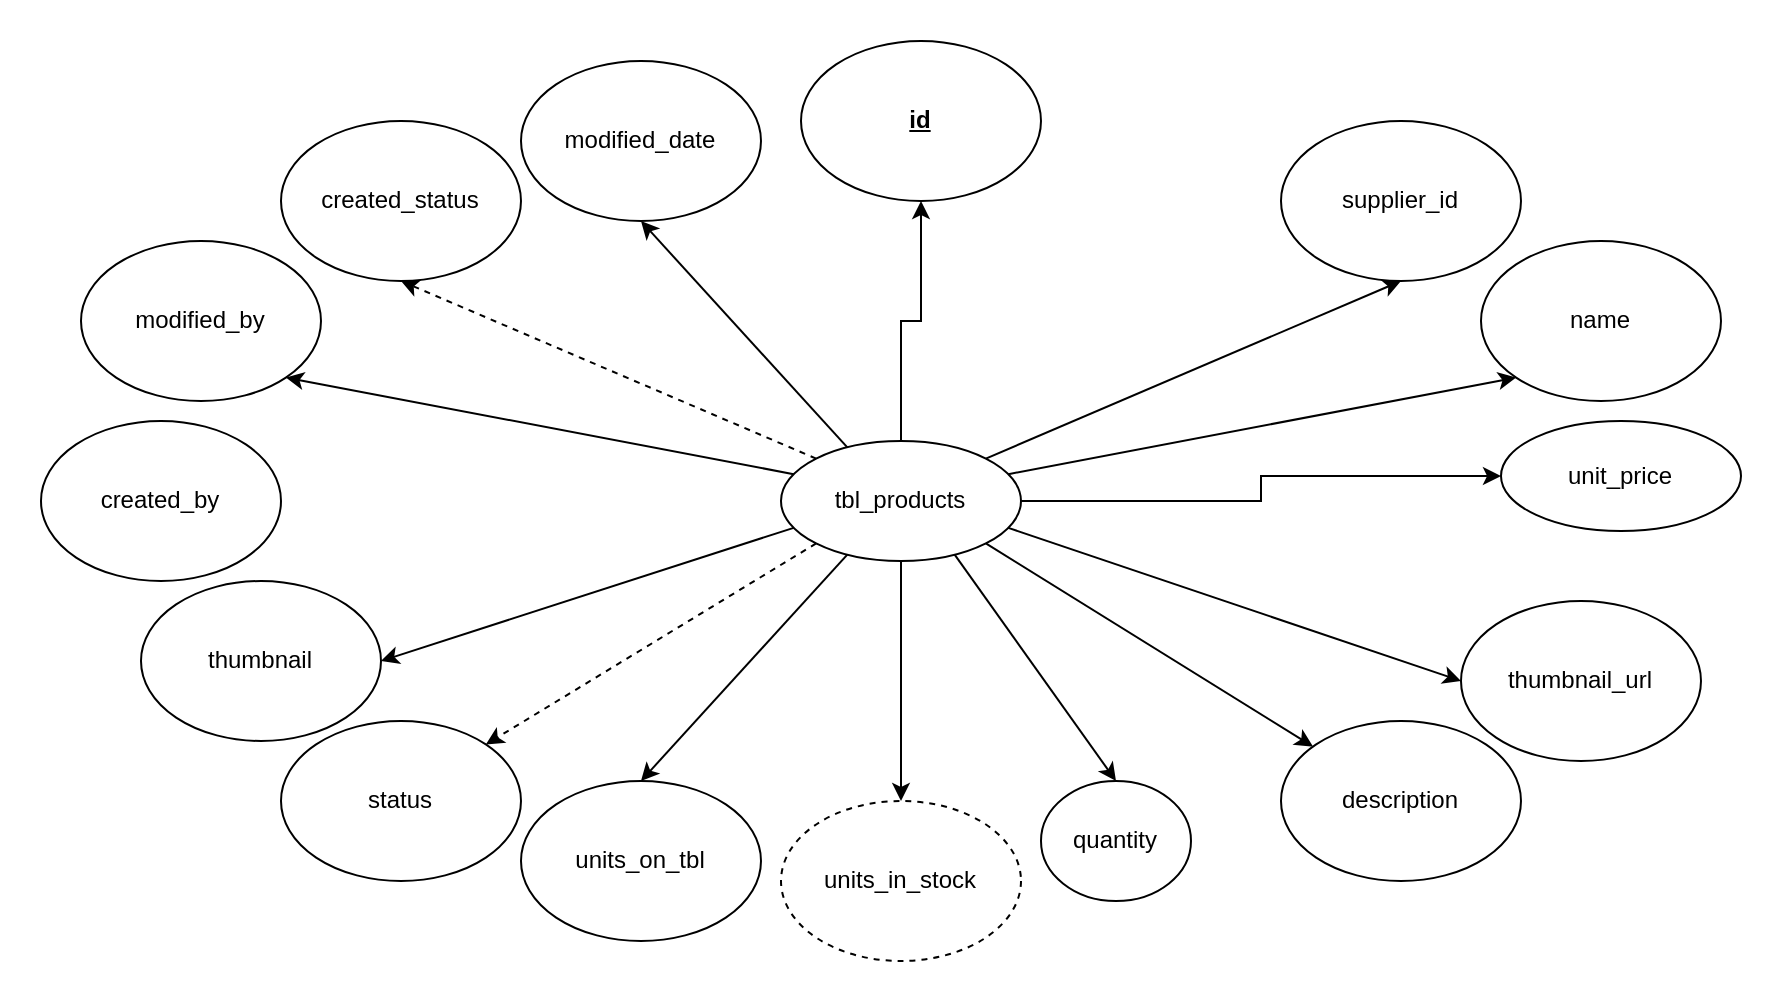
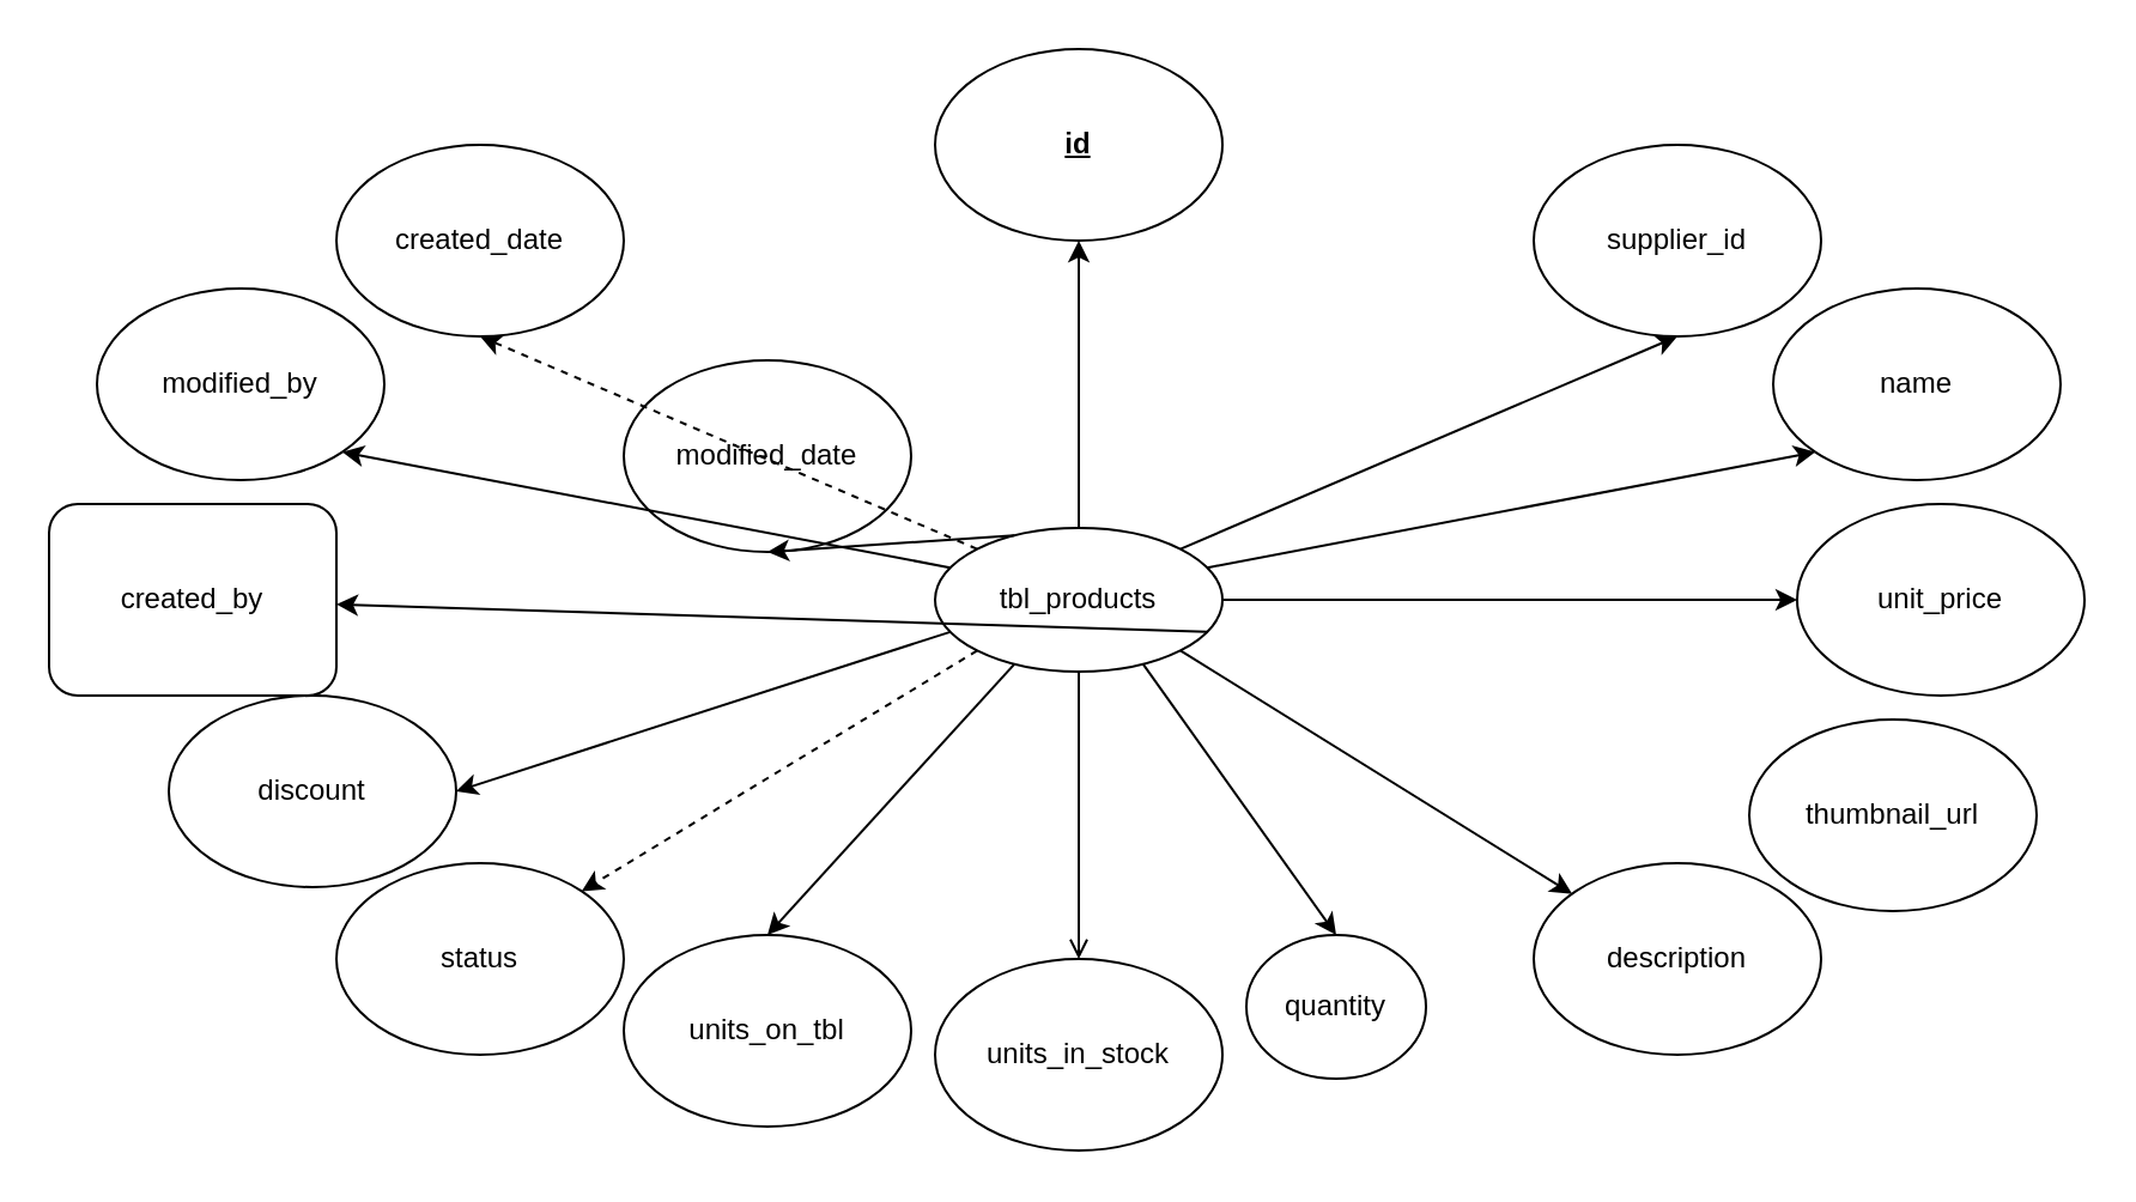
  <mxCell id="0" />
  <mxCell id="1" parent="0" />
  <mxCell id="2" style="edgeStyle=orthogonalEdgeStyle;rounded=0;orthogonalLoop=1;jettySize=auto;html=1;entryX=0.5;entryY=1;entryDx=0;entryDy=0;fontFamily=Helvetica;fontSize=12;" edge="1" parent="1" source="5" target="6"><mxGeometry relative="1" as="geometry" /></mxCell>
  <mxCell id="3" style="edgeStyle=orthogonalEdgeStyle;rounded=0;orthogonalLoop=1;jettySize=auto;html=1;entryX=0;entryY=0.5;entryDx=0;entryDy=0;fontFamily=Helvetica;fontSize=12;" edge="1" parent="1" source="5" target="9"><mxGeometry relative="1" as="geometry" /></mxCell>
- <mxCell id="4" style="edgeStyle=orthogonalEdgeStyle;rounded=0;orthogonalLoop=1;jettySize=auto;html=1;fontFamily=Helvetica;fontSize=12;" edge="1" parent="1" source="5" target="13"><mxGeometry relative="1" as="geometry" /></mxCell>
+ <mxCell id="4" style="edgeStyle=orthogonalEdgeStyle;rounded=0;orthogonalLoop=1;jettySize=auto;html=1;fontFamily=Helvetica;fontSize=12;endArrow=open;" edge="1" parent="1" source="5" target="13"><mxGeometry relative="1" as="geometry" /></mxCell>
  <mxCell id="5" value="&lt;span id=&quot;docs-internal-guid-6e21b1f5-7fff-73fa-4234-542e73d8e674&quot; style=&quot;font-size: 12px;&quot;&gt;&lt;span style=&quot;font-size: 12px; background-color: transparent; vertical-align: baseline;&quot;&gt;tbl_products&lt;/span&gt;&lt;/span&gt;" style="ellipse;whiteSpace=wrap;html=1;fontFamily=Helvetica;fontSize=12;" vertex="1" parent="1"><mxGeometry x="390" y="220" width="120" height="60" as="geometry" /></mxCell>
- <mxCell id="6" value="&lt;b style=&quot;font-size: 12px;&quot;&gt;&lt;u style=&quot;font-size: 12px;&quot;&gt;id&lt;/u&gt;&lt;/b&gt;" style="ellipse;whiteSpace=wrap;html=1;fontFamily=Helvetica;fontSize=12;" vertex="1" parent="1"><mxGeometry x="400" y="20" width="120" height="80" as="geometry" /></mxCell>
+ <mxCell id="6" value="&lt;b style=&quot;font-size: 12px;&quot;&gt;&lt;u style=&quot;font-size: 12px;&quot;&gt;id&lt;/u&gt;&lt;/b&gt;" style="ellipse;whiteSpace=wrap;html=1;fontFamily=Helvetica;fontSize=12;" vertex="1" parent="1"><mxGeometry x="390" y="20" width="120" height="80" as="geometry" /></mxCell>
  <mxCell id="7" value="&lt;span id=&quot;docs-internal-guid-243d4c91-7fff-da60-47da-f7300d32f92f&quot; style=&quot;font-size: 12px;&quot;&gt;&lt;span style=&quot;font-size: 12px; background-color: transparent; vertical-align: baseline;&quot;&gt;supplier_id&lt;/span&gt;&lt;/span&gt;" style="ellipse;whiteSpace=wrap;html=1;fontFamily=Helvetica;fontSize=12;" vertex="1" parent="1"><mxGeometry x="640" y="60" width="120" height="80" as="geometry" /></mxCell>
  <mxCell id="8" value="&lt;span id=&quot;docs-internal-guid-08d7a737-7fff-f1ab-7426-9d7c1a31cc10&quot; style=&quot;font-size: 12px;&quot;&gt;&lt;span style=&quot;font-size: 12px; background-color: transparent; vertical-align: baseline;&quot;&gt;name&lt;/span&gt;&lt;/span&gt;" style="ellipse;whiteSpace=wrap;html=1;fontFamily=Helvetica;fontSize=12;" vertex="1" parent="1"><mxGeometry x="740" y="120" width="120" height="80" as="geometry" /></mxCell>
- <mxCell id="9" value="&lt;span id=&quot;docs-internal-guid-c86216eb-7fff-084b-5779-dad28581980a&quot; style=&quot;font-size: 12px;&quot;&gt;&lt;span style=&quot;font-size: 12px; background-color: transparent; vertical-align: baseline;&quot;&gt;unit_price&lt;/span&gt;&lt;/span&gt;" style="ellipse;whiteSpace=wrap;html=1;fontFamily=Helvetica;fontSize=12;" vertex="1" parent="1"><mxGeometry x="750" y="210" width="120" height="55" as="geometry" /></mxCell>
+ <mxCell id="9" value="&lt;span id=&quot;docs-internal-guid-c86216eb-7fff-084b-5779-dad28581980a&quot; style=&quot;font-size: 12px;&quot;&gt;&lt;span style=&quot;font-size: 12px; background-color: transparent; vertical-align: baseline;&quot;&gt;unit_price&lt;/span&gt;&lt;/span&gt;" style="ellipse;whiteSpace=wrap;html=1;fontFamily=Helvetica;fontSize=12;" vertex="1" parent="1"><mxGeometry x="750" y="210" width="120" height="80" as="geometry" /></mxCell>
  <mxCell id="10" value="&lt;span id=&quot;docs-internal-guid-d89c53fd-7fff-1e32-b6b2-c424d7226441&quot; style=&quot;font-size: 12px;&quot;&gt;&lt;span style=&quot;font-size: 12px; background-color: transparent; vertical-align: baseline;&quot;&gt;thumbnail_url&lt;/span&gt;&lt;/span&gt;" style="ellipse;whiteSpace=wrap;html=1;fontFamily=Helvetica;fontSize=12;" vertex="1" parent="1"><mxGeometry x="730" y="300" width="120" height="80" as="geometry" /></mxCell>
  <mxCell id="11" value="&lt;span id=&quot;docs-internal-guid-520b58ec-7fff-37f6-4a16-2b36a00168e7&quot; style=&quot;font-size: 12px;&quot;&gt;&lt;span style=&quot;font-size: 12px; background-color: transparent; vertical-align: baseline;&quot;&gt;description&lt;/span&gt;&lt;/span&gt;" style="ellipse;whiteSpace=wrap;html=1;fontFamily=Helvetica;fontSize=12;" vertex="1" parent="1"><mxGeometry x="640" y="360" width="120" height="80" as="geometry" /></mxCell>
  <mxCell id="12" value="&lt;span id=&quot;docs-internal-guid-cb647582-7fff-4c9b-2653-0b49fee0475a&quot; style=&quot;font-size: 12px;&quot;&gt;&lt;span style=&quot;font-size: 12px; background-color: transparent; vertical-align: baseline;&quot;&gt;quantity&lt;/span&gt;&lt;/span&gt;" style="ellipse;whiteSpace=wrap;html=1;fontFamily=Helvetica;fontSize=12;" vertex="1" parent="1"><mxGeometry x="520" y="390" width="75" height="60" as="geometry" /></mxCell>
- <mxCell id="13" value="&lt;span id=&quot;docs-internal-guid-68c243d4-7fff-6460-e5e6-9a311859b698&quot; style=&quot;font-size: 12px;&quot;&gt;&lt;span style=&quot;font-size: 12px; background-color: transparent; vertical-align: baseline;&quot;&gt;units_in_stock&lt;/span&gt;&lt;/span&gt;" style="ellipse;whiteSpace=wrap;html=1;fontFamily=Helvetica;fontSize=12;dashed=1;" vertex="1" parent="1"><mxGeometry x="390" y="400" width="120" height="80" as="geometry" /></mxCell>
+ <mxCell id="13" value="&lt;span id=&quot;docs-internal-guid-68c243d4-7fff-6460-e5e6-9a311859b698&quot; style=&quot;font-size: 12px;&quot;&gt;&lt;span style=&quot;font-size: 12px; background-color: transparent; vertical-align: baseline;&quot;&gt;units_in_stock&lt;/span&gt;&lt;/span&gt;" style="ellipse;whiteSpace=wrap;html=1;fontFamily=Helvetica;fontSize=12;" vertex="1" parent="1"><mxGeometry x="390" y="400" width="120" height="80" as="geometry" /></mxCell>
  <mxCell id="14" value="&lt;span id=&quot;docs-internal-guid-2683418e-7fff-7da0-1f7c-aaab155fad14&quot; style=&quot;font-size: 12px;&quot;&gt;&lt;span style=&quot;font-size: 12px; background-color: transparent; vertical-align: baseline;&quot;&gt;units_on_tbl&lt;/span&gt;&lt;/span&gt;" style="ellipse;whiteSpace=wrap;html=1;fontFamily=Helvetica;fontSize=12;" vertex="1" parent="1"><mxGeometry x="260" y="390" width="120" height="80" as="geometry" /></mxCell>
  <mxCell id="15" value="&lt;span id=&quot;docs-internal-guid-8d2bd18a-7fff-984e-9cea-e839c638940b&quot; style=&quot;font-size: 12px;&quot;&gt;&lt;span style=&quot;font-size: 12px; background-color: transparent; vertical-align: baseline;&quot;&gt;status&lt;/span&gt;&lt;/span&gt;" style="ellipse;whiteSpace=wrap;html=1;fontFamily=Helvetica;fontSize=12;" vertex="1" parent="1"><mxGeometry x="140" y="360" width="120" height="80" as="geometry" /></mxCell>
- <mxCell id="16" value="&lt;span id=&quot;docs-internal-guid-1c02dc9d-7fff-aca6-53f8-9be15e30e20e&quot; style=&quot;font-size: 12px;&quot;&gt;&lt;span style=&quot;font-size: 12px; background-color: transparent; vertical-align: baseline;&quot;&gt;thumbnail&lt;/span&gt;&lt;/span&gt;" style="ellipse;whiteSpace=wrap;html=1;fontFamily=Helvetica;fontSize=12;" vertex="1" parent="1"><mxGeometry x="70" y="290" width="120" height="80" as="geometry" /></mxCell>
- <mxCell id="17" value="&lt;span id=&quot;docs-internal-guid-4d0cb4b2-7fff-c069-41c5-729137022d2c&quot; style=&quot;font-size: 12px;&quot;&gt;&lt;span style=&quot;font-size: 12px; background-color: transparent; vertical-align: baseline;&quot;&gt;created_by&lt;/span&gt;&lt;/span&gt;" style="ellipse;whiteSpace=wrap;html=1;fontFamily=Helvetica;fontSize=12;" vertex="1" parent="1"><mxGeometry x="20" y="210" width="120" height="80" as="geometry" /></mxCell>
+ <mxCell id="16" value="&lt;span id=&quot;docs-internal-guid-1c02dc9d-7fff-aca6-53f8-9be15e30e20e&quot; style=&quot;font-size: 12px;&quot;&gt;&lt;span style=&quot;font-size: 12px; background-color: transparent; vertical-align: baseline;&quot;&gt;discount&lt;/span&gt;&lt;/span&gt;" style="ellipse;whiteSpace=wrap;html=1;fontFamily=Helvetica;fontSize=12;" vertex="1" parent="1"><mxGeometry x="70" y="290" width="120" height="80" as="geometry" /></mxCell>
+ <mxCell id="17" value="&lt;span id=&quot;docs-internal-guid-4d0cb4b2-7fff-c069-41c5-729137022d2c&quot; style=&quot;font-size: 12px;&quot;&gt;&lt;span style=&quot;font-size: 12px; background-color: transparent; vertical-align: baseline;&quot;&gt;created_by&lt;/span&gt;&lt;/span&gt;" style="whiteSpace=wrap;html=1;fontFamily=Helvetica;fontSize=12;rounded=1;" vertex="1" parent="1"><mxGeometry x="20" y="210" width="120" height="80" as="geometry" /></mxCell>
  <mxCell id="18" value="&lt;span id=&quot;docs-internal-guid-fb2e6265-7fff-d5e6-eefe-a894ffe946fb&quot; style=&quot;font-size: 12px;&quot;&gt;&lt;span style=&quot;font-size: 12px; background-color: transparent; vertical-align: baseline;&quot;&gt;modified_by&lt;/span&gt;&lt;/span&gt;" style="ellipse;whiteSpace=wrap;html=1;fontFamily=Helvetica;fontSize=12;" vertex="1" parent="1"><mxGeometry x="40" y="120" width="120" height="80" as="geometry" /></mxCell>
- <mxCell id="19" value="&lt;span id=&quot;docs-internal-guid-67d06d3e-7fff-f8e7-26a3-48f30128f865&quot; style=&quot;font-size: 12px;&quot;&gt;&lt;span style=&quot;font-size: 12px; background-color: transparent; vertical-align: baseline;&quot;&gt;created_status&lt;/span&gt;&lt;/span&gt;" style="ellipse;whiteSpace=wrap;html=1;fontFamily=Helvetica;fontSize=12;" vertex="1" parent="1"><mxGeometry x="140" y="60" width="120" height="80" as="geometry" /></mxCell>
- <mxCell id="20" value="&lt;span id=&quot;docs-internal-guid-dcada512-7fff-168d-cac8-3813b0b58119&quot; style=&quot;font-size: 12px;&quot;&gt;&lt;span style=&quot;font-size: 12px; background-color: transparent; vertical-align: baseline;&quot;&gt;modified_date&lt;/span&gt;&lt;/span&gt;" style="ellipse;whiteSpace=wrap;html=1;fontFamily=Helvetica;fontSize=12;" vertex="1" parent="1"><mxGeometry x="260" y="30" width="120" height="80" as="geometry" /></mxCell>
+ <mxCell id="19" value="&lt;span id=&quot;docs-internal-guid-67d06d3e-7fff-f8e7-26a3-48f30128f865&quot; style=&quot;font-size: 12px;&quot;&gt;&lt;span style=&quot;font-size: 12px; background-color: transparent; vertical-align: baseline;&quot;&gt;created_date&lt;/span&gt;&lt;/span&gt;" style="ellipse;whiteSpace=wrap;html=1;fontFamily=Helvetica;fontSize=12;" vertex="1" parent="1"><mxGeometry x="140" y="60" width="120" height="80" as="geometry" /></mxCell>
+ <mxCell id="20" value="&lt;span id=&quot;docs-internal-guid-dcada512-7fff-168d-cac8-3813b0b58119&quot; style=&quot;font-size: 12px;&quot;&gt;&lt;span style=&quot;font-size: 12px; background-color: transparent; vertical-align: baseline;&quot;&gt;modified_date&lt;/span&gt;&lt;/span&gt;" style="ellipse;whiteSpace=wrap;html=1;fontFamily=Helvetica;fontSize=12;" vertex="1" parent="1"><mxGeometry x="260" y="150" width="120" height="80" as="geometry" /></mxCell>
  <mxCell id="21" value="" style="endArrow=classic;html=1;entryX=0.5;entryY=1;entryDx=0;entryDy=0;exitX=0.25;exitY=0;exitDx=0;exitDy=0;fontFamily=Helvetica;fontSize=12;" edge="1" parent="1" source="5" target="20"><mxGeometry width="50" height="50" relative="1" as="geometry"><mxPoint x="430" y="180" as="sourcePoint" /><mxPoint x="480" y="130" as="targetPoint" /></mxGeometry></mxCell>
  <mxCell id="22" value="" style="endArrow=classic;html=1;entryX=0.5;entryY=1;entryDx=0;entryDy=0;exitX=1;exitY=0;exitDx=0;exitDy=0;fontFamily=Helvetica;fontSize=12;" edge="1" parent="1" source="5" target="7"><mxGeometry width="50" height="50" relative="1" as="geometry"><mxPoint x="430" y="180" as="sourcePoint" /><mxPoint x="480" y="130" as="targetPoint" /></mxGeometry></mxCell>
  <mxCell id="23" value="" style="endArrow=classic;html=1;exitX=1;exitY=0.25;exitDx=0;exitDy=0;fontFamily=Helvetica;fontSize=12;entryX=0;entryY=1;entryDx=0;entryDy=0;" edge="1" parent="1" source="5" target="8"><mxGeometry width="50" height="50" relative="1" as="geometry"><mxPoint x="430" y="180" as="sourcePoint" /><mxPoint x="752" y="195" as="targetPoint" /></mxGeometry></mxCell>
- <mxCell id="24" value="" style="endArrow=classic;html=1;entryX=0;entryY=0.5;entryDx=0;entryDy=0;exitX=1;exitY=0.75;exitDx=0;exitDy=0;fontFamily=Helvetica;fontSize=12;" edge="1" parent="1" source="5" target="10"><mxGeometry width="50" height="50" relative="1" as="geometry"><mxPoint x="430" y="180" as="sourcePoint" /><mxPoint x="480" y="130" as="targetPoint" /></mxGeometry></mxCell>
+ <mxCell id="24" value="" style="endArrow=classic;html=1;exitX=1;exitY=0.75;exitDx=0;exitDy=0;fontFamily=Helvetica;fontSize=12;" edge="1" parent="1" source="5" target="17"><mxGeometry width="50" height="50" relative="1" as="geometry"><mxPoint x="430" y="180" as="sourcePoint" /><mxPoint x="480" y="130" as="targetPoint" /></mxGeometry></mxCell>
  <mxCell id="25" value="" style="endArrow=classic;html=1;exitX=1;exitY=1;exitDx=0;exitDy=0;fontFamily=Helvetica;fontSize=12;" edge="1" parent="1" source="5" target="11"><mxGeometry width="50" height="50" relative="1" as="geometry"><mxPoint x="430" y="180" as="sourcePoint" /><mxPoint x="480" y="130" as="targetPoint" /></mxGeometry></mxCell>
  <mxCell id="26" value="" style="endArrow=classic;html=1;entryX=0.5;entryY=0;entryDx=0;entryDy=0;exitX=0.75;exitY=1;exitDx=0;exitDy=0;fontFamily=Helvetica;fontSize=12;" edge="1" parent="1" source="5" target="12"><mxGeometry width="50" height="50" relative="1" as="geometry"><mxPoint x="430" y="180" as="sourcePoint" /><mxPoint x="480" y="130" as="targetPoint" /></mxGeometry></mxCell>
  <mxCell id="27" value="" style="endArrow=classic;html=1;entryX=0.5;entryY=1;entryDx=0;entryDy=0;exitX=0;exitY=0;exitDx=0;exitDy=0;fontFamily=Helvetica;fontSize=12;dashed=1;" edge="1" parent="1" source="5" target="19"><mxGeometry width="50" height="50" relative="1" as="geometry"><mxPoint x="430" y="180" as="sourcePoint" /><mxPoint x="480" y="130" as="targetPoint" /></mxGeometry></mxCell>
  <mxCell id="28" value="" style="endArrow=classic;html=1;entryX=1;entryY=1;entryDx=0;entryDy=0;exitX=0;exitY=0.25;exitDx=0;exitDy=0;fontFamily=Helvetica;fontSize=12;" edge="1" parent="1" source="5" target="18"><mxGeometry width="50" height="50" relative="1" as="geometry"><mxPoint x="430" y="180" as="sourcePoint" /><mxPoint x="480" y="130" as="targetPoint" /></mxGeometry></mxCell>
  <mxCell id="29" value="" style="endArrow=classic;html=1;entryX=1;entryY=0.5;entryDx=0;entryDy=0;exitX=0;exitY=0.75;exitDx=0;exitDy=0;fontFamily=Helvetica;fontSize=12;" edge="1" parent="1" source="5" target="16"><mxGeometry width="50" height="50" relative="1" as="geometry"><mxPoint x="430" y="180" as="sourcePoint" /><mxPoint x="480" y="130" as="targetPoint" /></mxGeometry></mxCell>
  <mxCell id="30" value="" style="endArrow=classic;html=1;entryX=1;entryY=0;entryDx=0;entryDy=0;exitX=0;exitY=1;exitDx=0;exitDy=0;fontFamily=Helvetica;fontSize=12;dashed=1;" edge="1" parent="1" source="5" target="15"><mxGeometry width="50" height="50" relative="1" as="geometry"><mxPoint x="430" y="180" as="sourcePoint" /><mxPoint x="480" y="130" as="targetPoint" /></mxGeometry></mxCell>
  <mxCell id="31" value="" style="endArrow=classic;html=1;entryX=0.5;entryY=0;entryDx=0;entryDy=0;exitX=0.25;exitY=1;exitDx=0;exitDy=0;fontFamily=Helvetica;fontSize=12;" edge="1" parent="1" source="5" target="14"><mxGeometry width="50" height="50" relative="1" as="geometry"><mxPoint x="430" y="180" as="sourcePoint" /><mxPoint x="480" y="130" as="targetPoint" /></mxGeometry></mxCell>
